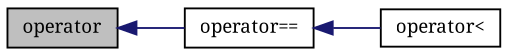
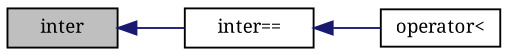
  digraph {
    fontname="Noto Serif"
    rankdir=LR
    node [color=black fontname="Noto Serif" fontsize=10 shape=record]
    edge [color=midnightblue dir=back fontname="Noto Serif" fontsize=10 labelfontname=Helvetica labelfontsize=10 style=solid]
-   n1 [fillcolor=grey75 fontcolor=black height=0.2 label=operator style=filled width=0.4]
-   n2 [height=0.2 label="operator==" width=0.4]
+   n1 [fillcolor=grey75 fontcolor=black height=0.2 label=inter style=filled width=0.4]
+   n2 [height=0.2 label="inter==" width=0.4]
    n3 [height=0.2 label="operator\<" width=0.4]
    n1 -> n2
    n2 -> n3
  }
